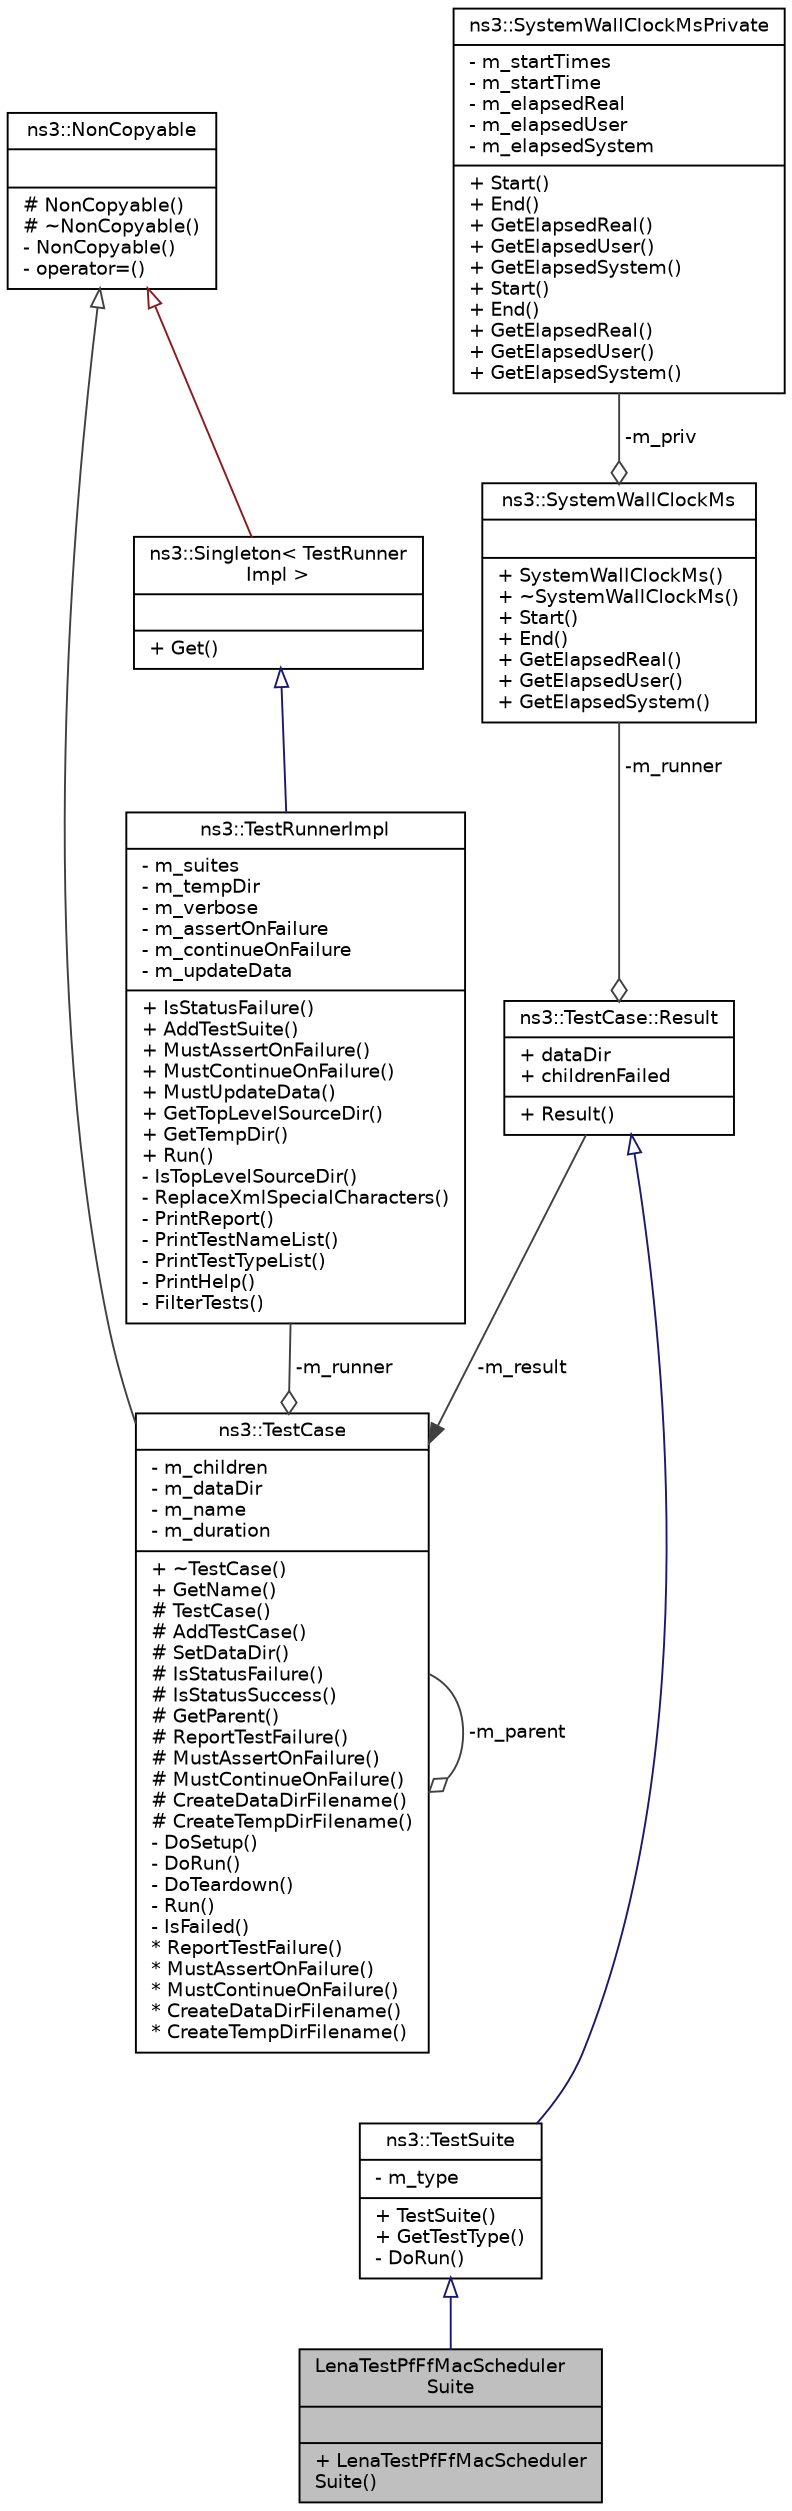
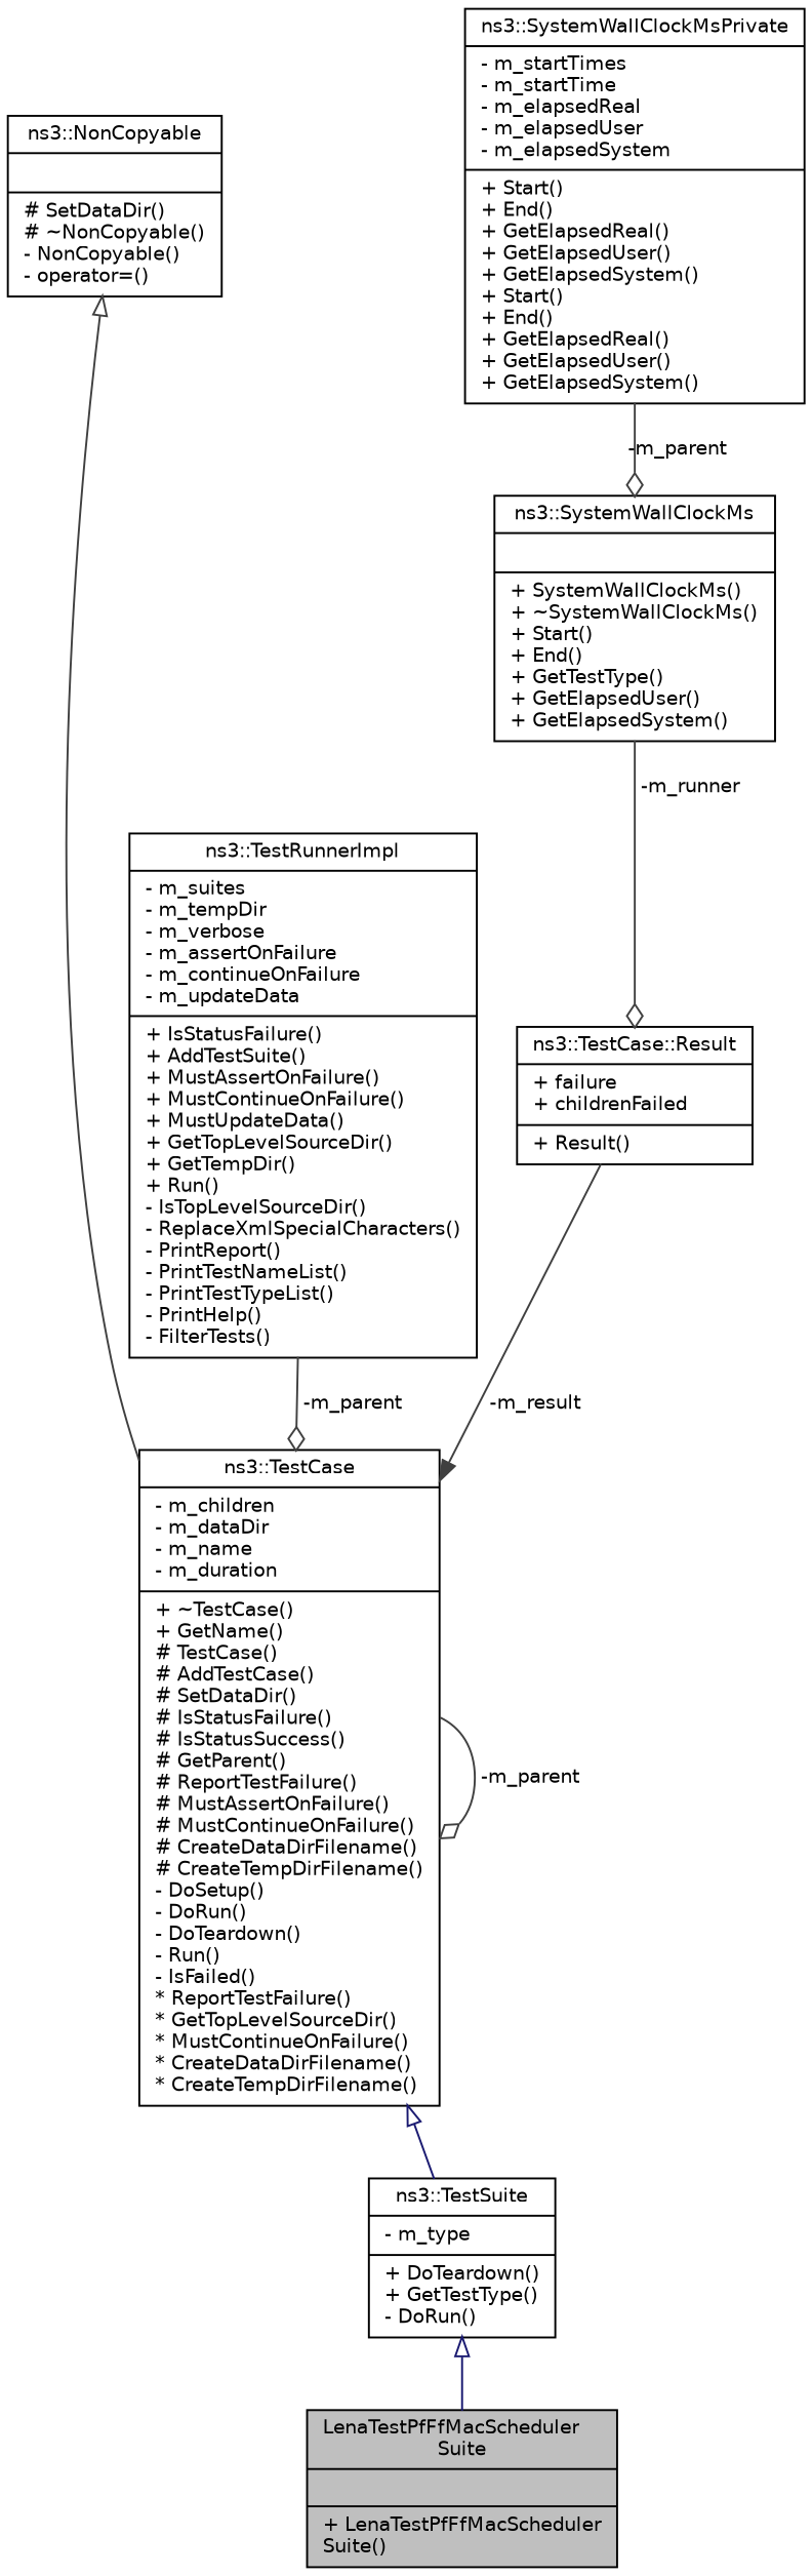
  digraph {
    node [color=black fillcolor=white fontname=Helvetica fontsize=10 shape=record style=filled]
    edge [color=grey25 fontname=Helvetica fontsize=10 labelfontname=Helvetica labelfontsize=10 style=solid]
    n1 [fillcolor=grey75 fontcolor=black height=0.2 label="{LenaTestPfFfMacScheduler\lSuite\n||+ LenaTestPfFfMacScheduler\lSuite()\l}" width=0.4]
-   n2 [height=0.2 label="{ns3::TestSuite\n|- m_type\l|+ TestSuite()\l+ GetTestType()\l- DoRun()\l}" width=0.4]
-   n3 [height=0.2 label="{ns3::TestCase\n|- m_children\l- m_dataDir\l- m_name\l- m_duration\l|+ ~TestCase()\l+ GetName()\l# TestCase()\l# AddTestCase()\l# SetDataDir()\l# IsStatusFailure()\l# IsStatusSuccess()\l# GetParent()\l# ReportTestFailure()\l# MustAssertOnFailure()\l# MustContinueOnFailure()\l# CreateDataDirFilename()\l# CreateTempDirFilename()\l- DoSetup()\l- DoRun()\l- DoTeardown()\l- Run()\l- IsFailed()\l* ReportTestFailure()\l* MustAssertOnFailure()\l* MustContinueOnFailure()\l* CreateDataDirFilename()\l* CreateTempDirFilename()\l}" width=0.4]
-   n4 [height=0.2 label="{ns3::NonCopyable\n||# NonCopyable()\l# ~NonCopyable()\l- NonCopyable()\l- operator=()\l}" width=0.4]
-   n5 [height=0.2 label="{ns3::Singleton\< TestRunner\lImpl \>\n||+ Get()\l}" width=0.4]
+   n2 [height=0.2 label="{ns3::TestSuite\n|- m_type\l|+ DoTeardown()\l+ GetTestType()\l- DoRun()\l}" width=0.4]
+   n3 [height=0.2 label="{ns3::TestCase\n|- m_children\l- m_dataDir\l- m_name\l- m_duration\l|+ ~TestCase()\l+ GetName()\l# TestCase()\l# AddTestCase()\l# SetDataDir()\l# IsStatusFailure()\l# IsStatusSuccess()\l# GetParent()\l# ReportTestFailure()\l# MustAssertOnFailure()\l# MustContinueOnFailure()\l# CreateDataDirFilename()\l# CreateTempDirFilename()\l- DoSetup()\l- DoRun()\l- DoTeardown()\l- Run()\l- IsFailed()\l* ReportTestFailure()\l* GetTopLevelSourceDir()\l* MustContinueOnFailure()\l* CreateDataDirFilename()\l* CreateTempDirFilename()\l}" width=0.4]
+   n4 [height=0.2 label="{ns3::NonCopyable\n||# SetDataDir()\l# ~NonCopyable()\l- NonCopyable()\l- operator=()\l}" width=0.4]
    n6 [height=0.2 label="{ns3::TestRunnerImpl\n|- m_suites\l- m_tempDir\l- m_verbose\l- m_assertOnFailure\l- m_continueOnFailure\l- m_updateData\l|+ IsStatusFailure()\l+ AddTestSuite()\l+ MustAssertOnFailure()\l+ MustContinueOnFailure()\l+ MustUpdateData()\l+ GetTopLevelSourceDir()\l+ GetTempDir()\l+ Run()\l- IsTopLevelSourceDir()\l- ReplaceXmlSpecialCharacters()\l- PrintReport()\l- PrintTestNameList()\l- PrintTestTypeList()\l- PrintHelp()\l- FilterTests()\l}" width=0.4]
-   n7 [height=0.2 label="{ns3::TestCase::Result\n|+ dataDir\l+ childrenFailed\l|+ Result()\l}" width=0.4]
-   n8 [height=0.2 label="{ns3::SystemWallClockMs\n||+ SystemWallClockMs()\l+ ~SystemWallClockMs()\l+ Start()\l+ End()\l+ GetElapsedReal()\l+ GetElapsedUser()\l+ GetElapsedSystem()\l}" width=0.4]
+   n7 [height=0.2 label="{ns3::TestCase::Result\n|+ failure\l+ childrenFailed\l|+ Result()\l}" width=0.4]
+   n8 [height=0.2 label="{ns3::SystemWallClockMs\n||+ SystemWallClockMs()\l+ ~SystemWallClockMs()\l+ Start()\l+ End()\l+ GetTestType()\l+ GetElapsedUser()\l+ GetElapsedSystem()\l}" width=0.4]
    n9 [height=0.2 label="{ns3::SystemWallClockMsPrivate\n|- m_startTimes\l- m_startTime\l- m_elapsedReal\l- m_elapsedUser\l- m_elapsedSystem\l|+ Start()\l+ End()\l+ GetElapsedReal()\l+ GetElapsedUser()\l+ GetElapsedSystem()\l+ Start()\l+ End()\l+ GetElapsedReal()\l+ GetElapsedUser()\l+ GetElapsedSystem()\l}" width=0.4]
    n2 -> n1 [arrowtail=onormal color=midnightblue dir=back]
-   n7 -> n2 [arrowtail=onormal color=midnightblue dir=back]
+   n3 -> n2 [arrowtail=onormal color=midnightblue dir=back]
    n3 -> n3 [arrowhead=odiamond label=" -m_parent"]
    n4 -> n3 [arrowtail=onormal dir=back]
-   n4 -> n5 [arrowtail=onormal color=firebrick4 dir=back]
-   n5 -> n6 [arrowtail=onormal color=midnightblue dir=back]
-   n6 -> n3 [arrowhead=odiamond label=" -m_runner"]
+   n6 -> n3 [arrowhead=odiamond label=" -m_parent"]
    n7 -> n3 [arrowhead=normal label=" -m_result"]
    n8 -> n7 [arrowhead=odiamond label=" -m_runner"]
-   n9 -> n8 [arrowhead=odiamond label=" -m_priv"]
+   n9 -> n8 [arrowhead=odiamond label=" -m_parent"]
  }
